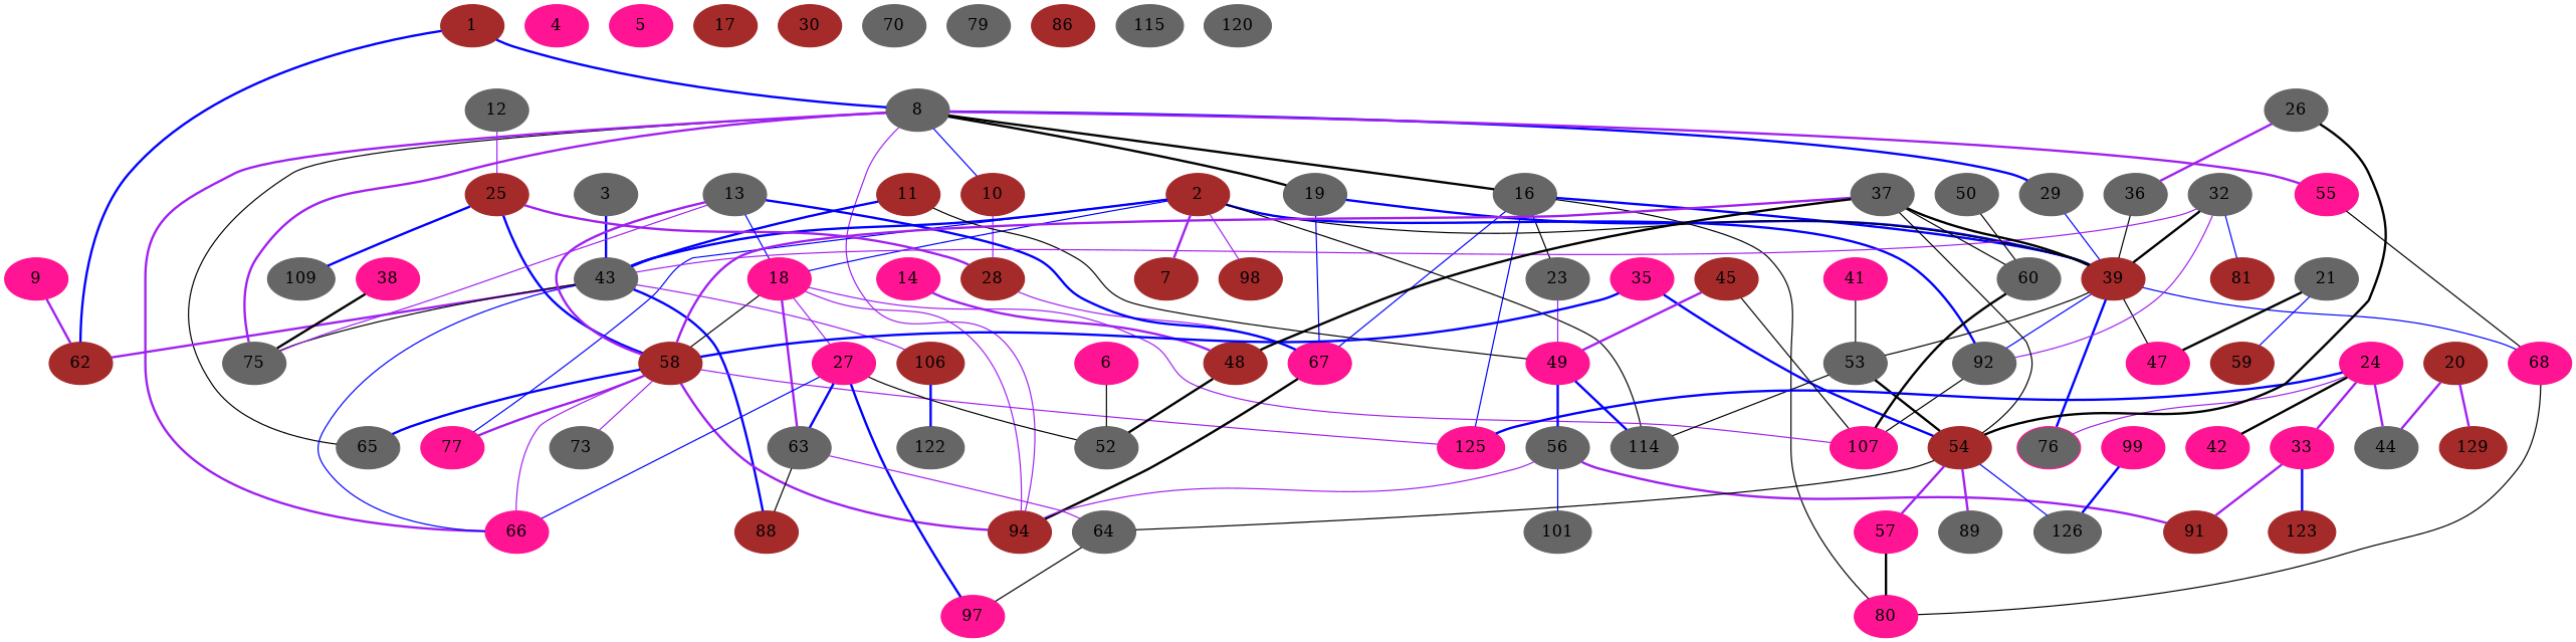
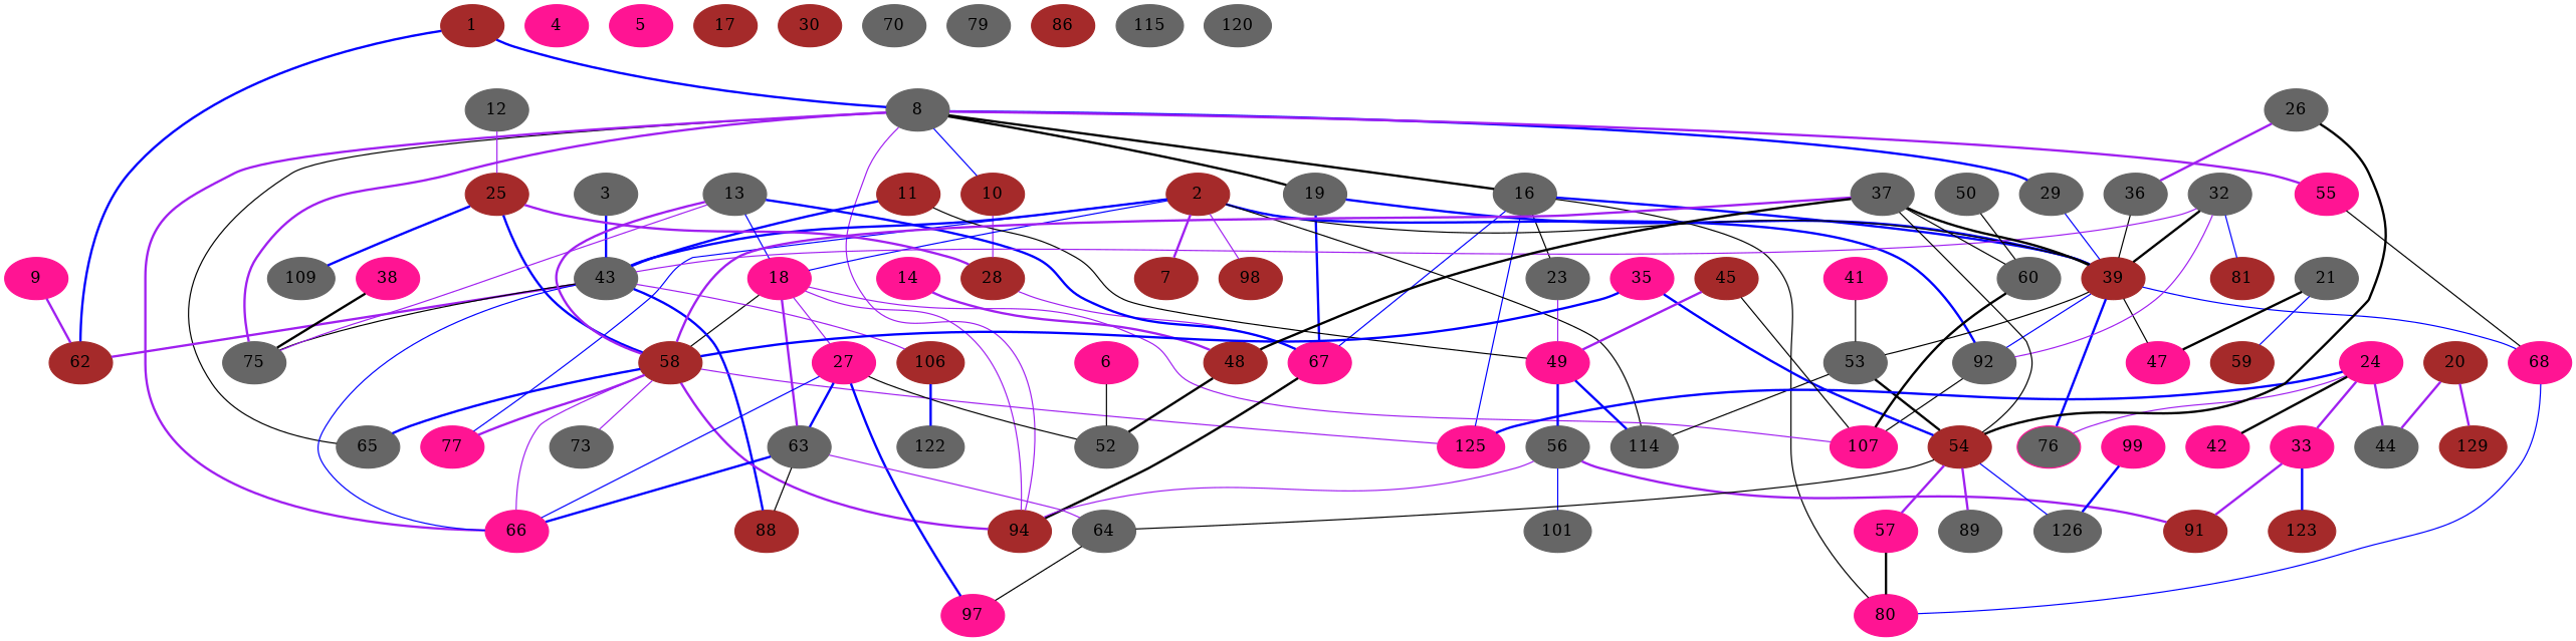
  graph {
    node [color=gray40 style=filled]
    edge [color=blue style=bold]
    1 [color=brown super="+71"]
    8 [super="+15"]
    62 [color=brown super="+118"]
    10 [color=brown super="+83"]
    16 [super="+31"]
    19 [super="+104"]
    29
    55 [color=deeppink super="+127"]
    65
    66 [color=deeppink super="+105"]
    75 [super="+87"]
    94 [color=brown]
    2 [color=brown super="+69"]
    7 [color=brown super="+85"]
    18 [color=deeppink super="+82"]
    39 [color=brown super="+40"]
    43 [super="+90"]
    77 [color=deeppink]
    92 [super="+119"]
    98 [color=brown]
    114 [super="+128"]
    58 [color=brown super="+113"]
    27 [color=deeppink]
    63 [super="+112"]
    107 [color=deeppink super="+117"]
    47 [color=deeppink super="+51"]
    76 [color=deeppink fillcolor=gray40]
    53 [super="+108"]
    68 [color=deeppink super="+100"]
    88 [color=brown]
    106 [color=brown]
    3 [super="+124"]
    4 [color=deeppink]
    5 [color=deeppink]
    52 [super="+84"]
    6 [color=deeppink]
    28 [color=brown]
    67 [color=deeppink super="+74"]
    23
    80 [color=deeppink]
    125 [color=deeppink]
    9 [color=deeppink]
    11 [color=brown super="+95"]
    49 [color=deeppink]
    56 [super="+103"]
    25 [color=brown super="+102"]
    109
    12
    13 [super="+22"]
    73
    48 [color=brown super="+61"]
    14 [color=deeppink]
    17 [color=brown]
    97 [color=deeppink super="+121"]
    64
    44 [super="+46"]
    20 [color=brown]
    129 [color=brown]
    21 [super="+111"]
    59 [color=brown]
    24 [color=deeppink super="+116"]
    33 [color=deeppink super="+34"]
    42 [color=deeppink]
    91 [color=brown]
    123 [color=brown]
    26
    36
    54 [color=brown super="+72"]
    57 [color=deeppink]
    89
    126
    30 [color=brown]
    32 [super="+96"]
    81 [color=brown]
    35 [color=deeppink]
    37 [super="+93"]
    60 [super="+78"]
    38 [color=deeppink]
    41 [color=deeppink]
    122
    45 [color=brown]
    101
    50
    70
    79
    86 [color=brown]
    99 [color=deeppink]
    115
    120
    1 -- 8
    1 -- 62
    8 -- 10 [style=solid]
    8 -- 16 [color=black]
    8 -- 19 [color=black]
    8 -- 29
    8 -- 55 [color=purple]
    8 -- 65 [color=black style=solid]
    8 -- 66 [color=purple]
    8 -- 75 [color=purple]
    8 -- 94 [color=purple style=solid]
    10 -- 28 [color=purple style=solid]
    16 -- 39
    16 -- 67 [style=solid]
    16 -- 23 [color=black style=solid]
    16 -- 80 [color=black style=solid]
    16 -- 125 [style=solid]
    19 -- 39
-   19 -- 67 [style=solid]
+   19 -- 67
    29 -- 39 [style=solid]
    55 -- 68 [color=black style=solid]
    2 -- 7 [color=purple]
    2 -- 18 [style=solid]
    2 -- 39 [color=black style=solid]
    2 -- 43
    2 -- 77 [style=solid]
    2 -- 92
    2 -- 98 [color=purple style=solid]
    2 -- 114 [color=black style=solid]
    18 -- 94 [color=purple style=solid]
    18 -- 58 [color=black style=solid]
    18 -- 27 [color=purple style=solid]
    18 -- 63 [color=purple]
    18 -- 107 [color=purple style=solid]
    39 -- 92 [style=solid]
    39 -- 47 [color=black style=solid]
    39 -- 76
    39 -- 53 [color=black style=solid]
    39 -- 68 [style=solid]
    43 -- 62 [color=purple]
    43 -- 66 [style=solid]
    43 -- 75 [color=black style=solid]
    43 -- 88
    43 -- 106 [color=purple style=solid]
    92 -- 107 [color=black style=solid]
    58 -- 65
    58 -- 66 [color=purple style=solid]
    58 -- 94 [color=purple]
    58 -- 77 [color=purple]
    58 -- 125 [color=purple style=solid]
    58 -- 73 [color=purple style=solid]
    27 -- 66 [style=solid]
    27 -- 63
    27 -- 52 [color=black style=solid]
    27 -- 97
+   63 -- 66
    63 -- 88 [color=black style=solid]
    63 -- 64 [color=purple style=solid]
    53 -- 114 [color=black style=solid]
    53 -- 54 [color=black]
-   68 -- 80 [color=black style=solid]
+   68 -- 80 [style=solid]
    106 -- 122
    3 -- 43
    6 -- 52 [color=black style=solid]
    28 -- 67 [color=purple style=solid]
    67 -- 94 [color=black]
    23 -- 49 [color=purple style=solid]
    9 -- 62 [color=purple]
    11 -- 43
    11 -- 49 [color=black style=solid]
    49 -- 114
    49 -- 56
    56 -- 94 [color=purple style=solid]
    56 -- 91 [color=purple]
    56 -- 101 [style=solid]
    25 -- 58
    25 -- 28 [color=purple]
    25 -- 109
    12 -- 25 [color=purple style=solid]
    13 -- 75 [color=purple style=solid]
    13 -- 18 [style=solid]
    13 -- 58 [color=purple]
    13 -- 67
    48 -- 52 [color=black]
    14 -- 48 [color=purple]
    64 -- 97 [color=black style=solid]
    20 -- 44 [color=purple]
    20 -- 129 [color=purple]
    21 -- 47 [color=black]
    21 -- 59 [style=solid]
    24 -- 76 [color=purple style=solid]
    24 -- 125
    24 -- 44 [color=purple]
    24 -- 33 [color=purple]
    24 -- 42 [color=black]
    33 -- 91 [color=purple]
    33 -- 123
    26 -- 36 [color=purple]
    26 -- 54 [color=black]
    36 -- 39 [color=black style=solid]
    54 -- 64 [color=black style=solid]
    54 -- 57 [color=purple]
    54 -- 89 [color=purple]
    54 -- 126 [style=solid]
    57 -- 80 [color=black]
    32 -- 39 [color=black]
    32 -- 43 [color=purple style=solid]
    32 -- 92 [color=purple style=solid]
    32 -- 81 [style=solid]
    35 -- 58
    35 -- 54
    37 -- 39 [color=black]
    37 -- 58 [color=purple]
    37 -- 48 [color=black]
    37 -- 54 [color=black style=solid]
    37 -- 60 [color=black style=solid]
    60 -- 107 [color=black]
    38 -- 75 [color=black]
    41 -- 53 [color=black style=solid]
    45 -- 107 [color=black style=solid]
    45 -- 49 [color=purple]
    50 -- 60 [color=black style=solid]
    99 -- 126
  }
